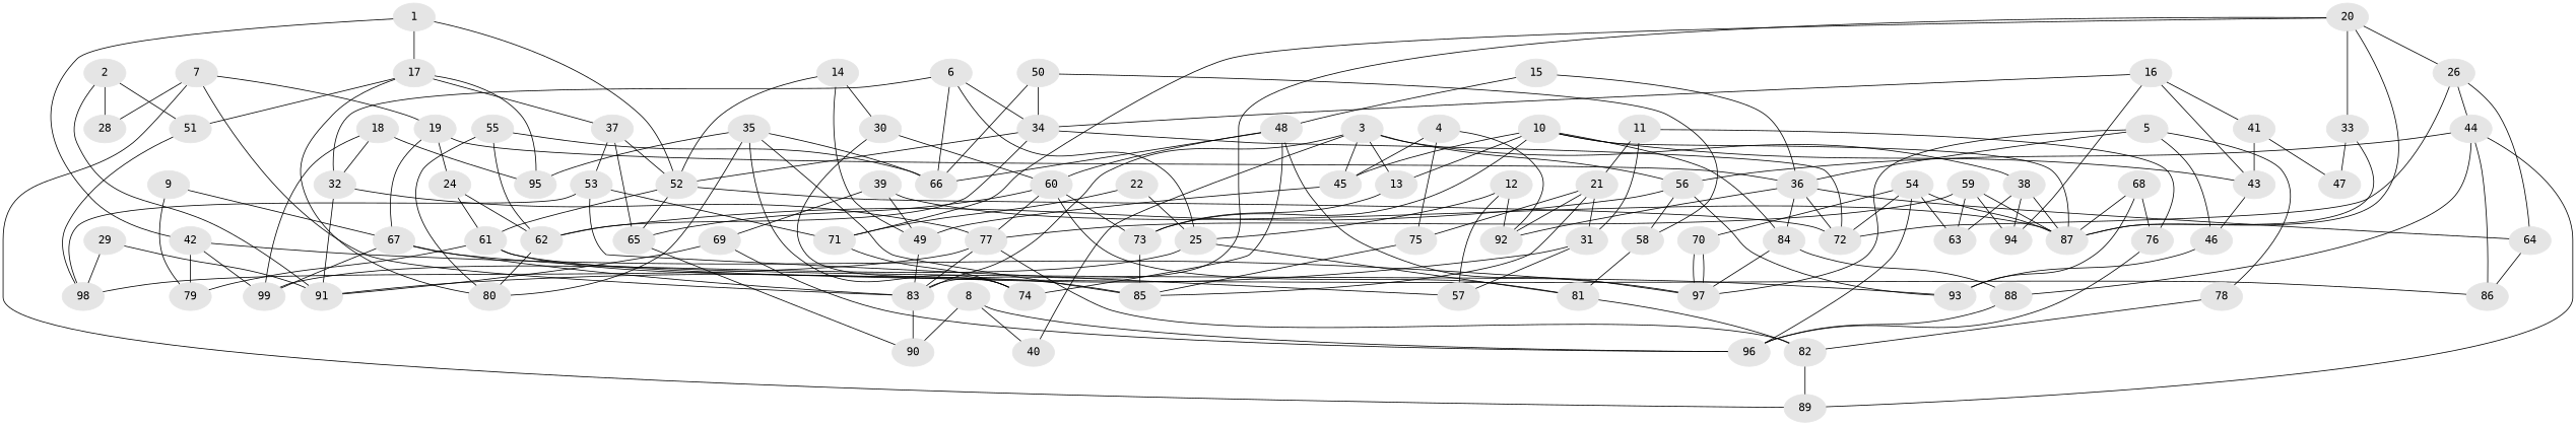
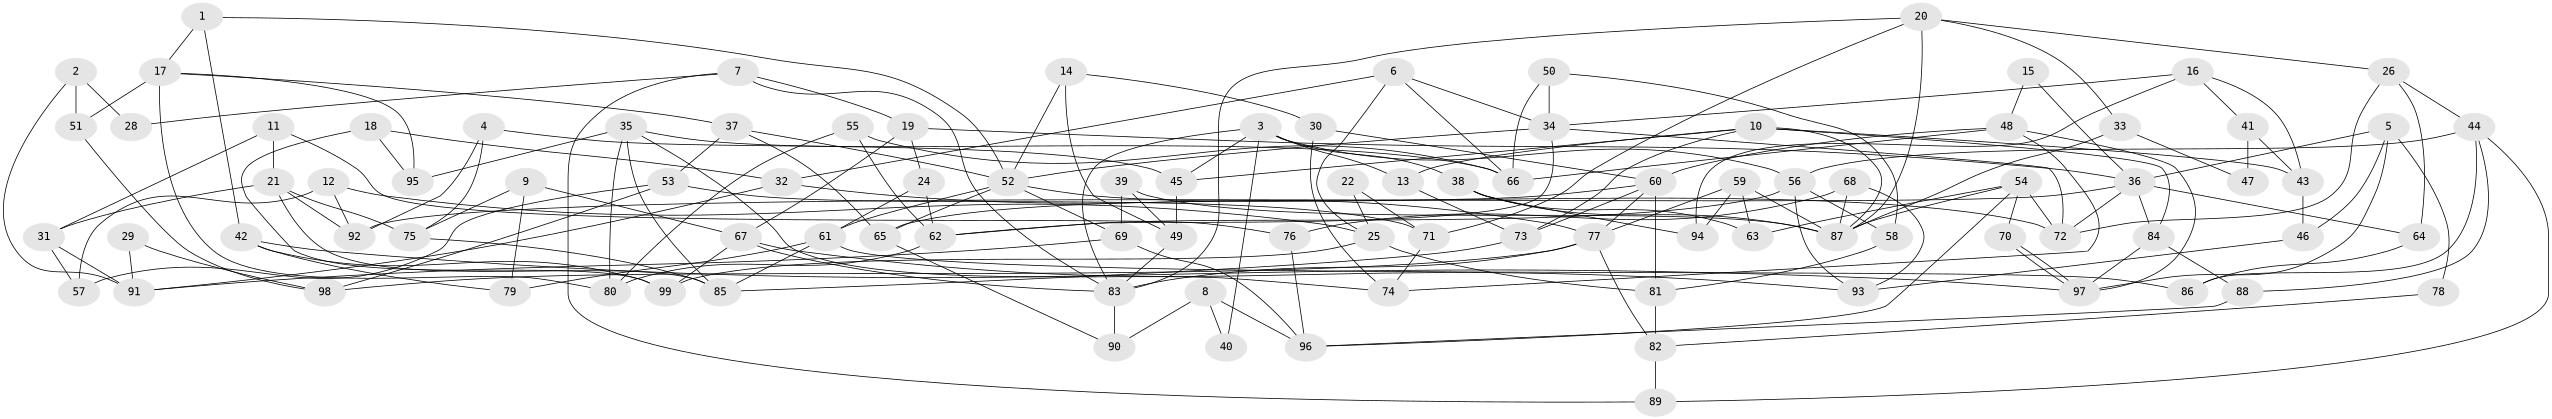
  graph {
    fontname="DejaVu Sans Mono"
    node [color=gray90 fontname="DejaVu Sans Mono" style=filled]
    edge [fontname="DejaVu Sans Mono"]
    1
    17
    42
    52
    51
    37
    80
    95
    97
    79
    99
    61
    72
    65
    69
    2
    28
    91
    98
    3
    13
    38
    40
    45
    56
    83
    73
    87
    94
    63
    49
    62
    93
    58
    90
    4
    75
    92
    85
    5
    36
    46
    78
    84
    64
    82
    6
    25
    32
    34
    66
    81
    77
    7
    19
    89
    67
    24
    8
    96
    9
    10
    43
    88
    11
    21
    31
    76
    57
    12
    14
    30
    60
    74
    15
    48
    16
    41
    47
    53
    18
    20
    26
    33
    71
    44
    22
    55
    86
    29
    35
    39
    50
    54
    70
    59
    68
    1 -- 17
    1 -- 42
    1 -- 52
    17 -- 51
    17 -- 37
    17 -- 80
    17 -- 95
    42 -- 97
    42 -- 79
    42 -- 99
    52 -- 61
    52 -- 72
    52 -- 65
+   52 -- 69
    51 -- 98
    37 -- 52
    37 -- 65
    37 -- 53
    61 -- 79
    61 -- 85
    61 -- 86
    65 -- 90
    69 -- 91
    69 -- 96
    2 -- 51
    2 -- 28
    2 -- 91
    3 -- 13
    3 -- 38
    3 -- 40
    3 -- 45
    3 -- 56
    3 -- 83
    13 -- 73
    38 -- 87
    38 -- 94
    38 -- 63
    45 -- 49
    56 -- 62
    56 -- 93
    56 -- 58
    83 -- 90
    73 -- 85
    49 -- 83
    62 -- 80
    58 -- 81
    4 -- 45
    4 -- 75
    4 -- 92
    75 -- 85
    5 -- 97
    5 -- 36
    5 -- 46
    5 -- 78
    36 -- 72
    36 -- 92
    36 -- 84
    36 -- 64
    46 -- 93
    78 -- 82
    84 -- 97
    84 -- 88
    64 -- 86
    82 -- 89
    6 -- 25
    6 -- 32
    6 -- 34
    6 -- 66
    25 -- 99
    25 -- 81
    32 -- 91
    32 -- 77
    34 -- 52
    34 -- 72
    34 -- 62
    81 -- 82
    77 -- 98
    77 -- 83
    77 -- 82
    7 -- 28
    7 -- 83
    7 -- 19
    7 -- 89
    19 -- 36
    19 -- 67
    19 -- 24
    67 -- 99
    67 -- 83
    67 -- 93
    24 -- 61
    24 -- 62
    8 -- 40
    8 -- 90
    8 -- 96
    9 -- 79
+   9 -- 75
    9 -- 67
    10 -- 13
    10 -- 45
    10 -- 73
    10 -- 87
    10 -- 84
    10 -- 43
    43 -- 46
    88 -- 96
    11 -- 21
    11 -- 31
    11 -- 76
    21 -- 75
    21 -- 92
    21 -- 85
    21 -- 31
    31 -- 91
    31 -- 57
    76 -- 96
    12 -- 92
    12 -- 25
    12 -- 57
    14 -- 52
    14 -- 49
    14 -- 30
    30 -- 60
    30 -- 74
    60 -- 65
    60 -- 73
    60 -- 81
    60 -- 77
    15 -- 36
    15 -- 48
    48 -- 97
    48 -- 66
    48 -- 60
    48 -- 74
    16 -- 94
    16 -- 34
    16 -- 43
    16 -- 41
    41 -- 43
    41 -- 47
    53 -- 98
    53 -- 57
    53 -- 71
    18 -- 95
    18 -- 99
    18 -- 32
    20 -- 83
    20 -- 87
    20 -- 26
    20 -- 33
    20 -- 71
    26 -- 72
    26 -- 64
    26 -- 44
    33 -- 87
    33 -- 47
    71 -- 74
    44 -- 56
    44 -- 89
    44 -- 88
    44 -- 86
    22 -- 25
    22 -- 71
    55 -- 80
    55 -- 62
    55 -- 66
    29 -- 91
    29 -- 98
    35 -- 80
    35 -- 95
    35 -- 85
    35 -- 66
    35 -- 74
    39 -- 69
    39 -- 87
    39 -- 49
    50 -- 58
    50 -- 34
    50 -- 66
    54 -- 72
    54 -- 87
    54 -- 63
    54 -- 96
    54 -- 70
    70 -- 97
    70 -- 97
    59 -- 87
    59 -- 94
    59 -- 63
    59 -- 77
    68 -- 87
    68 -- 93
    68 -- 76
  }
